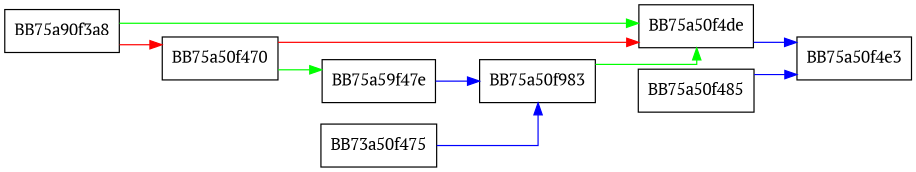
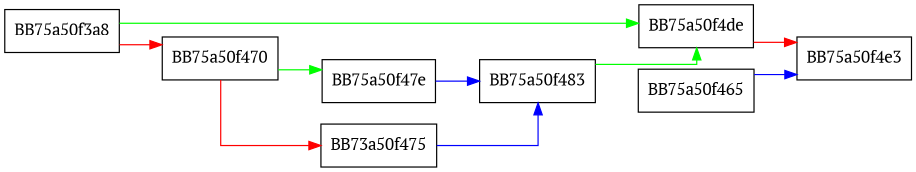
  digraph {
    fontname="PT Serif"
    rankdir=LR
    splines=ortho
    node [fontname="PT Serif" shape=box]
    edge [color=blue fontname="PT Serif"]
-   BB75a50f3a8 [label=BB75a90f3a8]
+   BB75a50f3a8
    BB75a50f4de
    BB75a50f470
    BB75a50f4e3
-   BB75a50f47e [label=BB75a59f47e]
+   BB75a50f47e
    n6 [label=BB73a50f475]
-   BB75a50f483 [label=BB75a50f983]
-   BB75a50f485
+   BB75a50f483
+   BB75a50f485 [label=BB75a50f465]
    BB75a50f3a8 -> BB75a50f4de [color=green]
    BB75a50f3a8 -> BB75a50f470 [color=red]
-   BB75a50f4de -> BB75a50f4e3
+   BB75a50f4de -> BB75a50f4e3 [color=red]
    BB75a50f470 -> BB75a50f47e [color=green]
-   BB75a50f470 -> BB75a50f4de [color=red]
+   BB75a50f470 -> n6 [color=red]
    BB75a50f47e -> BB75a50f483
    n6 -> BB75a50f483
    BB75a50f483 -> BB75a50f4de [color=green]
    BB75a50f485 -> BB75a50f4e3
  }
